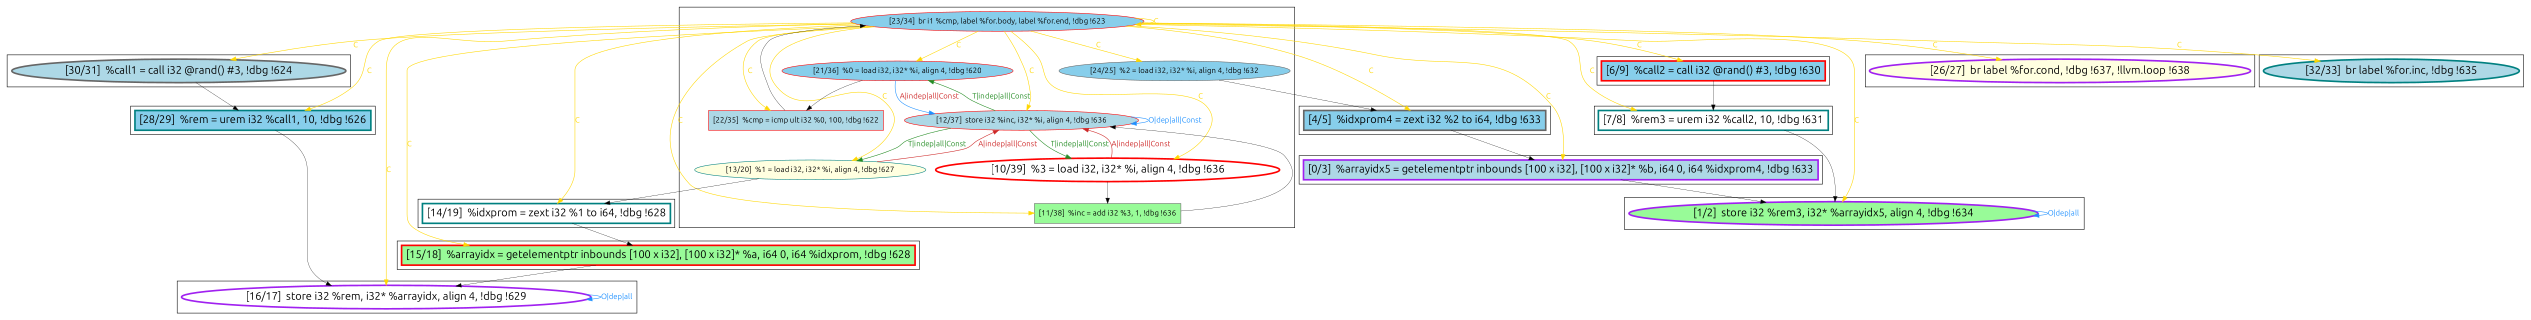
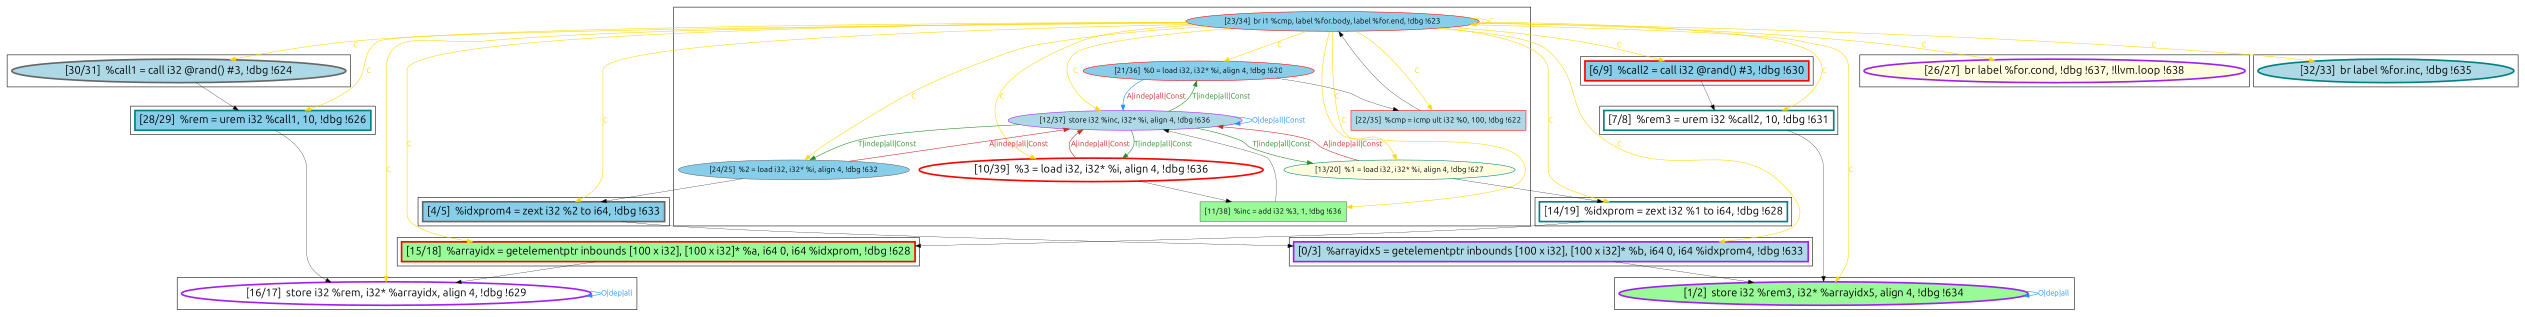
  digraph {
    fontname=Ubuntu
    node [color=red fillcolor=skyblue fontname=Ubuntu fontsize=20 penwidth=3.0 shape=ellipse style=filled]
    edge [color=gold fontcolor=gold fontname=Ubuntu penwidth=1.0 style=solid]
    n1 [color=purple fillcolor=white label="[16/17]  store i32 %rem, i32* %arrayidx, align 4, !dbg !629"]
    n2 [color=teal fillcolor=white label="[14/19]  %idxprom = zext i32 %1 to i64, !dbg !628" shape=rectangle]
    n3 [color=gray40 fillcolor=lightblue label="[30/31]  %call1 = call i32 @rand() #3, !dbg !624"]
    n4 [color=purple fillcolor=palegreen label="[1/2]  store i32 %rem3, i32* %arrayidx5, align 4, !dbg !634"]
    n5 [color=teal label="[28/29]  %rem = urem i32 %call1, 10, !dbg !626" shape=rectangle]
    n6 [color=teal fillcolor=white label="[7/8]  %rem3 = urem i32 %call2, 10, !dbg !631" shape=rectangle]
    n7 [color=purple fillcolor=lightblue label="[0/3]  %arrayidx5 = getelementptr inbounds [100 x i32], [100 x i32]* %b, i64 0, i64 %idxprom4, !dbg !633" shape=rectangle]
    n8 [color=purple fillcolor=lightyellow label="[26/27]  br label %for.cond, !dbg !637, !llvm.loop !638"]
    n9 [label="[23/34]  br i1 %cmp, label %for.body, label %for.end, !dbg !623" fontsize="" penwidth=""]
    n10 [label="[21/36]  %0 = load i32, i32* %i, align 4, !dbg !620" fontsize="" penwidth=""]
-   n11 [fillcolor=lightblue label="[12/37]  store i32 %inc, i32* %i, align 4, !dbg !636" fontsize="" penwidth=""]
+   n11 [color=purple fillcolor=lightblue label="[12/37]  store i32 %inc, i32* %i, align 4, !dbg !636" fontsize="" penwidth=""]
    n12 [color=teal fillcolor=lightyellow label="[13/20]  %1 = load i32, i32* %i, align 4, !dbg !627" fontsize="" penwidth=""]
    n13 [color=gray40 label="[24/25]  %2 = load i32, i32* %i, align 4, !dbg !632" fontsize="" penwidth=""]
    n14 [fillcolor=white label="[10/39]  %3 = load i32, i32* %i, align 4, !dbg !636"]
    n15 [color=gray40 fillcolor=palegreen label="[11/38]  %inc = add i32 %3, 1, !dbg !636" shape=rectangle fontsize="" penwidth=""]
    n16 [fillcolor=lightblue label="[22/35]  %cmp = icmp ult i32 %0, 100, !dbg !622" shape=rectangle fontsize="" penwidth=""]
    n17 [label="[6/9]  %call2 = call i32 @rand() #3, !dbg !630" shape=box]
    n18 [fillcolor=palegreen label="[15/18]  %arrayidx = getelementptr inbounds [100 x i32], [100 x i32]* %a, i64 0, i64 %idxprom, !dbg !628" shape=rectangle]
    n19 [color=teal fillcolor=lightblue label="[32/33]  br label %for.inc, !dbg !635"]
    n20 [color=gray40 label="[4/5]  %idxprom4 = zext i32 %2 to i64, !dbg !633" shape=rectangle]
    subgraph cluster_1 {
      n1
    }
    subgraph cluster_2 {
      n2
    }
    subgraph cluster_3 {
      n3
    }
    subgraph cluster_4 {
      n4
    }
    subgraph cluster_5 {
      n5
    }
    subgraph cluster_6 {
      n6
    }
    subgraph cluster_7 {
      n7
    }
    subgraph cluster_8 {
      n8
    }
    subgraph cluster_9 {
      n9
      n10
      n11
      n12
      n13
      n14
      n15
      n16
    }
    subgraph cluster_10 {
      n17
    }
    subgraph cluster_11 {
      n18
    }
    subgraph cluster_12 {
      n19
    }
    subgraph cluster_13 {
      n20
    }
    n1 -> n1 [color=dodgerblue fontcolor=dodgerblue label="O|dep|all"]
    n2 -> n18 [color=black fontcolor=black penwidth=0.5]
    n3 -> n5 [color=black fontcolor=black penwidth=0.5]
    n4 -> n4 [color=dodgerblue fontcolor=dodgerblue label="O|dep|all"]
    n5 -> n1 [color=black fontcolor=black penwidth=0.5]
    n6 -> n4 [color=black fontcolor=black penwidth=0.5]
    n7 -> n4 [color=black fontcolor=black penwidth=0.5]
    n9 -> n1 [label=C]
    n9 -> n2 [label=C]
    n9 -> n3 [label=C]
    n9 -> n4 [label=C]
    n9 -> n5 [label=C]
    n9 -> n6 [label=C]
    n9 -> n7 [label=C]
    n9 -> n8 [label=C]
    n9 -> n9 [label=C]
    n9 -> n10 [label=C]
    n9 -> n11 [label=C]
    n9 -> n12 [label=C]
    n9 -> n13 [label=C]
    n9 -> n14 [label=C]
    n9 -> n15 [label=C]
    n9 -> n16 [label=C]
    n9 -> n17 [label=C]
    n9 -> n18 [label=C]
    n9 -> n19 [label=C]
    n9 -> n20 [label=C]
    n10 -> n11 [color=dodgerblue fontcolor=firebrick3 label="A|indep|all|Const"]
    n10 -> n16 [color=black fontcolor=black penwidth=0.5]
    n11 -> n10 [color=forestgreen fontcolor=forestgreen label="T|indep|all|Const"]
    n11 -> n11 [color=dodgerblue fontcolor=dodgerblue label="O|dep|all|Const"]
    n11 -> n12 [color=forestgreen fontcolor=forestgreen label="T|indep|all|Const"]
+   n11 -> n13 [color=forestgreen fontcolor=forestgreen label="T|indep|all|Const"]
    n11 -> n14 [color=forestgreen fontcolor=forestgreen label="T|indep|all|Const"]
    n12 -> n2 [color=black fontcolor=black penwidth=0.5]
    n12 -> n11 [color=firebrick3 fontcolor=firebrick3 label="A|indep|all|Const"]
+   n13 -> n11 [color=firebrick3 fontcolor=firebrick3 label="A|indep|all|Const"]
    n13 -> n20 [color=black fontcolor=black penwidth=0.5]
    n14 -> n11 [color=firebrick3 fontcolor=firebrick3 label="A|indep|all|Const"]
    n14 -> n15 [color=black fontcolor=black penwidth=0.5]
    n15 -> n11 [color=black fontcolor=black penwidth=0.5]
    n16 -> n9 [color=black fontcolor=black penwidth=0.5]
    n17 -> n6 [color=black fontcolor=black penwidth=0.5]
    n18 -> n1 [color=black fontcolor=black penwidth=0.5]
    n20 -> n7 [color=black fontcolor=black penwidth=0.5]
  }
